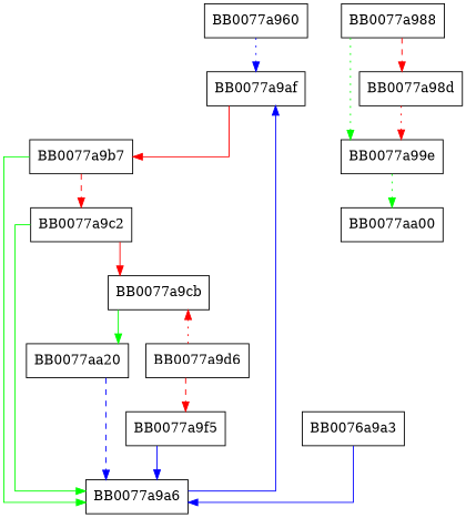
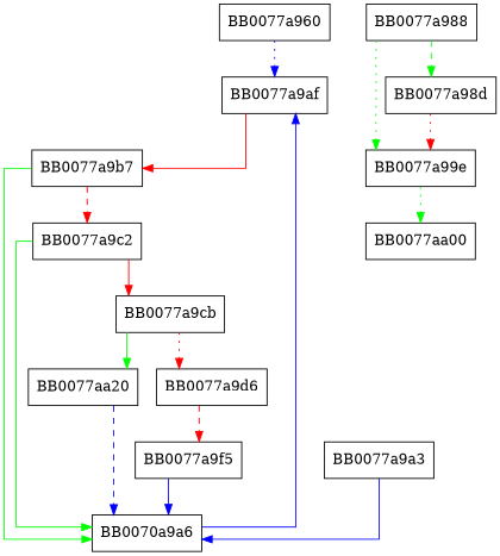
  digraph {
    splines=ortho
    node [shape=box]
    edge [color=red style=solid]
    BB0077a960
    BB0077a9af
    BB0077a9b7
    BB0077a988
    BB0077a99e
    BB0077a98d
-   BB0077a9a6
+   BB0077a9a6 [label=BB0070a9a6]
    BB0077a9c2
    BB0077aa00
-   BB0077a9a3 [label=BB0076a9a3]
+   BB0077a9a3
    BB0077a9cb
    BB0077aa20
    BB0077a9d6
    BB0077a9f5
    BB0077a960 -> BB0077a9af [color=blue style=dotted]
    BB0077a9af -> BB0077a9b7
    BB0077a9b7 -> BB0077a9a6 [color=green]
    BB0077a9b7 -> BB0077a9c2 [style=dashed]
    BB0077a988 -> BB0077a99e [color=green style=dotted]
-   BB0077a988 -> BB0077a98d [style=dashed]
+   BB0077a988 -> BB0077a98d [color=green style=dashed]
    BB0077a99e -> BB0077aa00 [color=green style=dotted]
    BB0077a98d -> BB0077a99e [style=dotted]
    BB0077a9a6 -> BB0077a9af [color=blue]
    BB0077a9c2 -> BB0077a9a6 [color=green]
    BB0077a9c2 -> BB0077a9cb
    BB0077a9a3 -> BB0077a9a6 [color=blue]
    BB0077a9cb -> BB0077aa20 [color=green]
-   BB0077a9d6 -> BB0077a9cb [style=dotted]
+   BB0077a9cb -> BB0077a9d6 [style=dotted]
    BB0077aa20 -> BB0077a9a6 [color=blue style=dashed]
    BB0077a9d6 -> BB0077a9f5 [style=dashed]
    BB0077a9f5 -> BB0077a9a6 [color=blue]
  }
